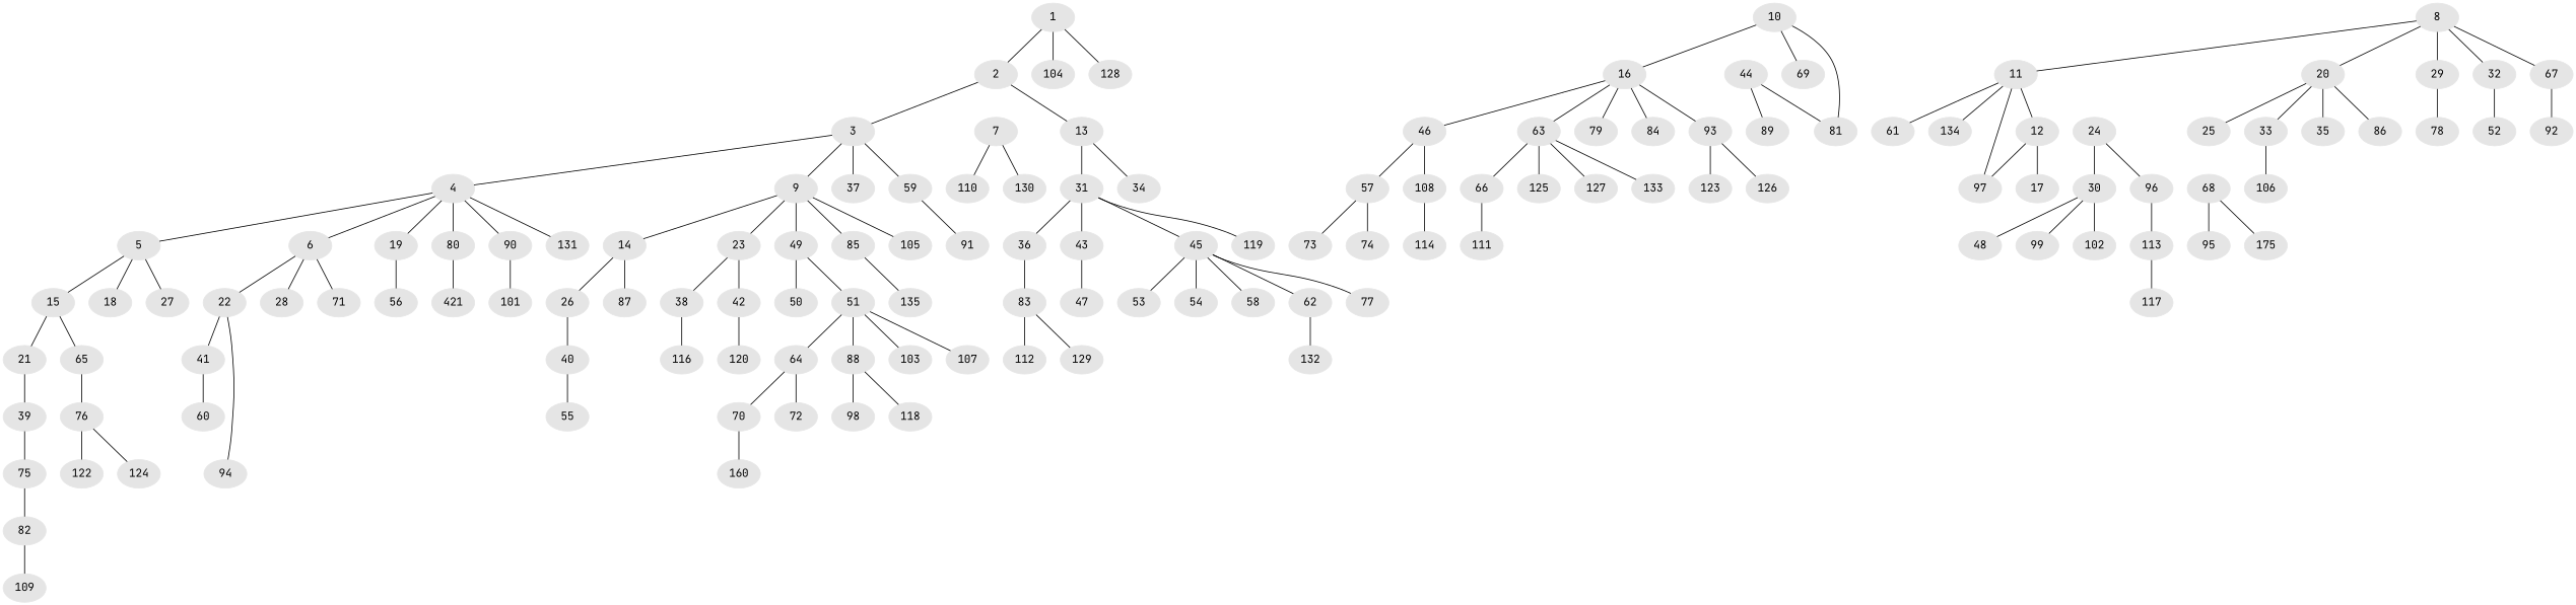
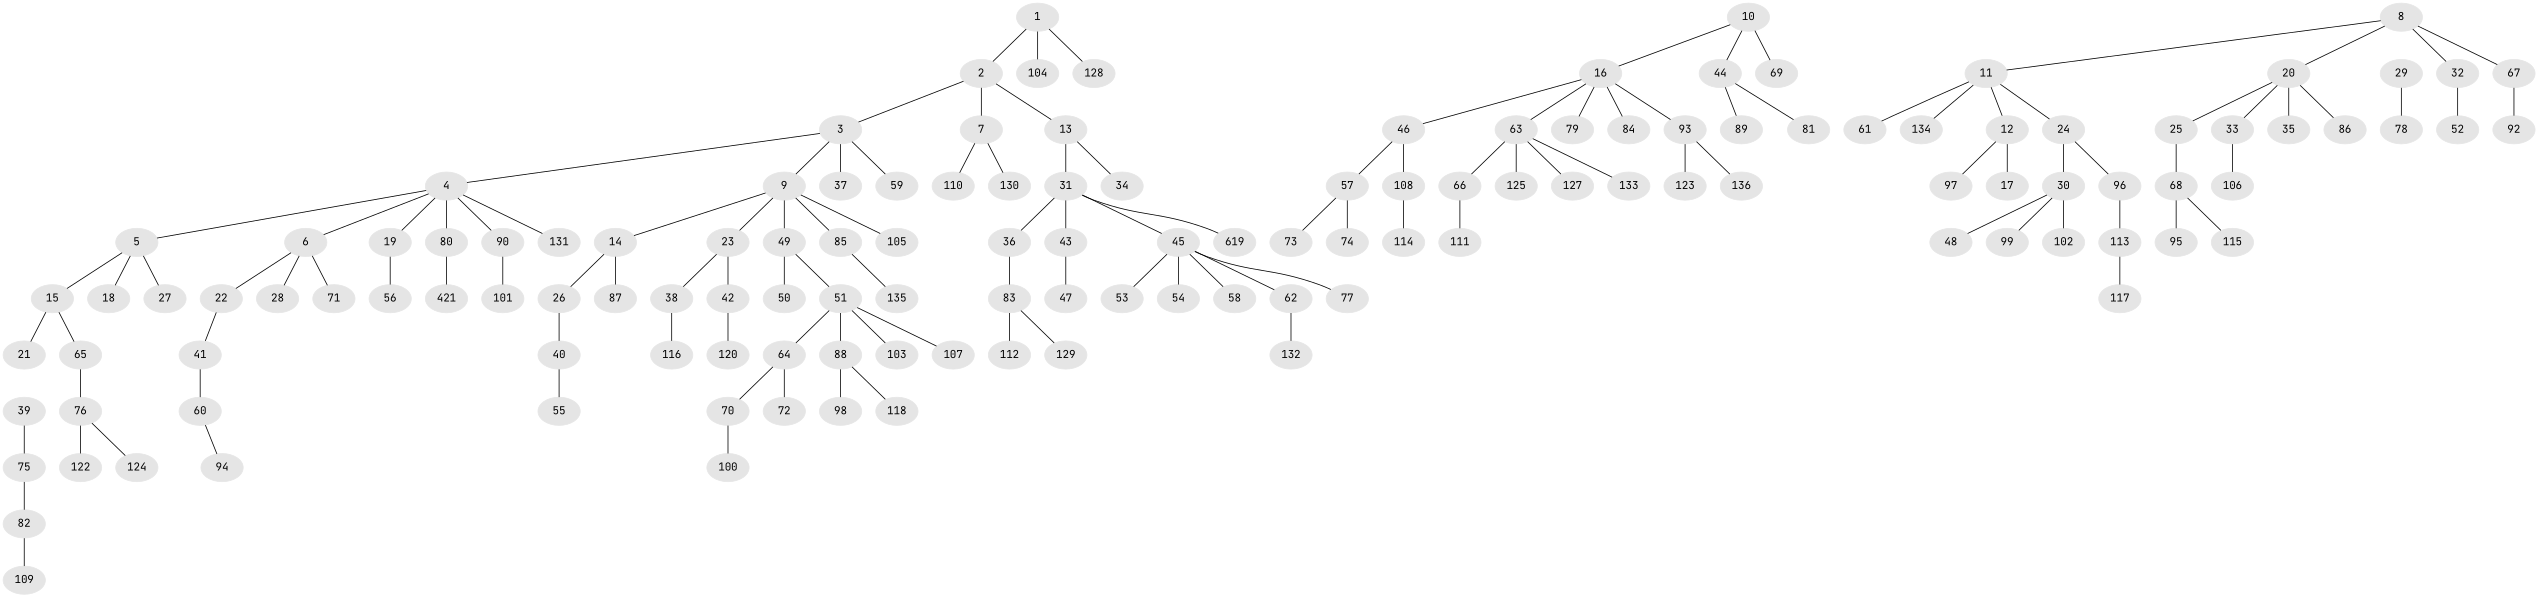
  graph {
    fontname="JetBrains Mono"
    node [color=gray90 fontname="JetBrains Mono" style=filled]
    edge [fontname="JetBrains Mono"]
    1
    2
    104
    128
    3
    7
    13
    10
    16
    44
    69
    4
    9
    37
    59
    110
    130
    31
    34
    5
    6
    19
    80
    90
    131
    14
    23
    49
    85
    105
-   91
    15
    18
    27
    22
    28
    71
    8
    11
    20
    29
    32
    67
    56
    n45 [label=421]
    101
    21
    65
    41
    12
    24
    61
    134
    25
    33
    35
    86
    78
    52
    92
    26
    87
    38
    42
    50
    51
    135
    46
    63
    79
    84
    93
    81
    89
    17
    97
    30
    96
    36
    43
    45
-   119
+   119 [label=619]
    40
    39
    76
    57
    108
    66
    125
    127
    133
    123
-   126
+   126 [label=136]
    68
    106
    75
    60
    116
    120
    48
    99
    102
    113
    95
-   115 [label=175]
+   115
    55
    83
    47
    53
    54
    58
    62
    77
    112
    129
    82
    94
    132
    73
    74
    114
    64
    88
    103
    107
    70
    72
    98
    118
    111
-   100 [label=160]
+   100
    122
    124
    109
    117
    1 -- 2
    1 -- 104
    1 -- 128
    2 -- 3
+   2 -- 7
    2 -- 13
    3 -- 4
    3 -- 9
    3 -- 37
    3 -- 59
    7 -- 110
    7 -- 130
    13 -- 31
    13 -- 34
    10 -- 16
-   10 -- 81
+   10 -- 44
    10 -- 69
    16 -- 46
    16 -- 63
    16 -- 79
    16 -- 84
    16 -- 93
    44 -- 81
    44 -- 89
    4 -- 5
    4 -- 6
    4 -- 19
    4 -- 80
    4 -- 90
    4 -- 131
    9 -- 14
    9 -- 23
    9 -- 49
    9 -- 85
    9 -- 105
-   59 -- 91
    31 -- 36
    31 -- 43
    31 -- 45
    31 -- 119
    5 -- 15
    5 -- 18
    5 -- 27
    6 -- 22
    6 -- 28
    6 -- 71
    19 -- 56
    80 -- n45
    90 -- 101
    14 -- 26
    14 -- 87
    23 -- 38
    23 -- 42
    49 -- 50
    49 -- 51
    85 -- 135
    15 -- 21
    15 -- 65
    22 -- 41
    8 -- 11
    8 -- 20
-   8 -- 29
    8 -- 32
    8 -- 67
    11 -- 12
-   11 -- 97
+   11 -- 24
    11 -- 61
    11 -- 134
    20 -- 25
    20 -- 33
    20 -- 35
    20 -- 86
    29 -- 78
    32 -- 52
    67 -- 92
-   21 -- 39
    65 -- 76
    41 -- 60
    12 -- 17
    12 -- 97
    24 -- 30
    24 -- 96
+   25 -- 68
    33 -- 106
    26 -- 40
    38 -- 116
    42 -- 120
    51 -- 64
    51 -- 88
    51 -- 103
    51 -- 107
    46 -- 57
    46 -- 108
    63 -- 66
    63 -- 125
    63 -- 127
    63 -- 133
    93 -- 123
    93 -- 126
    30 -- 48
    30 -- 99
    30 -- 102
    96 -- 113
    36 -- 83
    43 -- 47
    45 -- 53
    45 -- 54
    45 -- 58
    45 -- 62
    45 -- 77
    40 -- 55
    39 -- 75
    76 -- 122
    76 -- 124
    57 -- 73
    57 -- 74
    108 -- 114
    66 -- 111
    68 -- 95
    68 -- 115
    75 -- 82
-   22 -- 94
+   60 -- 94
    113 -- 117
    83 -- 112
    83 -- 129
    62 -- 132
    82 -- 109
    64 -- 70
    64 -- 72
    88 -- 98
    88 -- 118
    70 -- 100
  }
